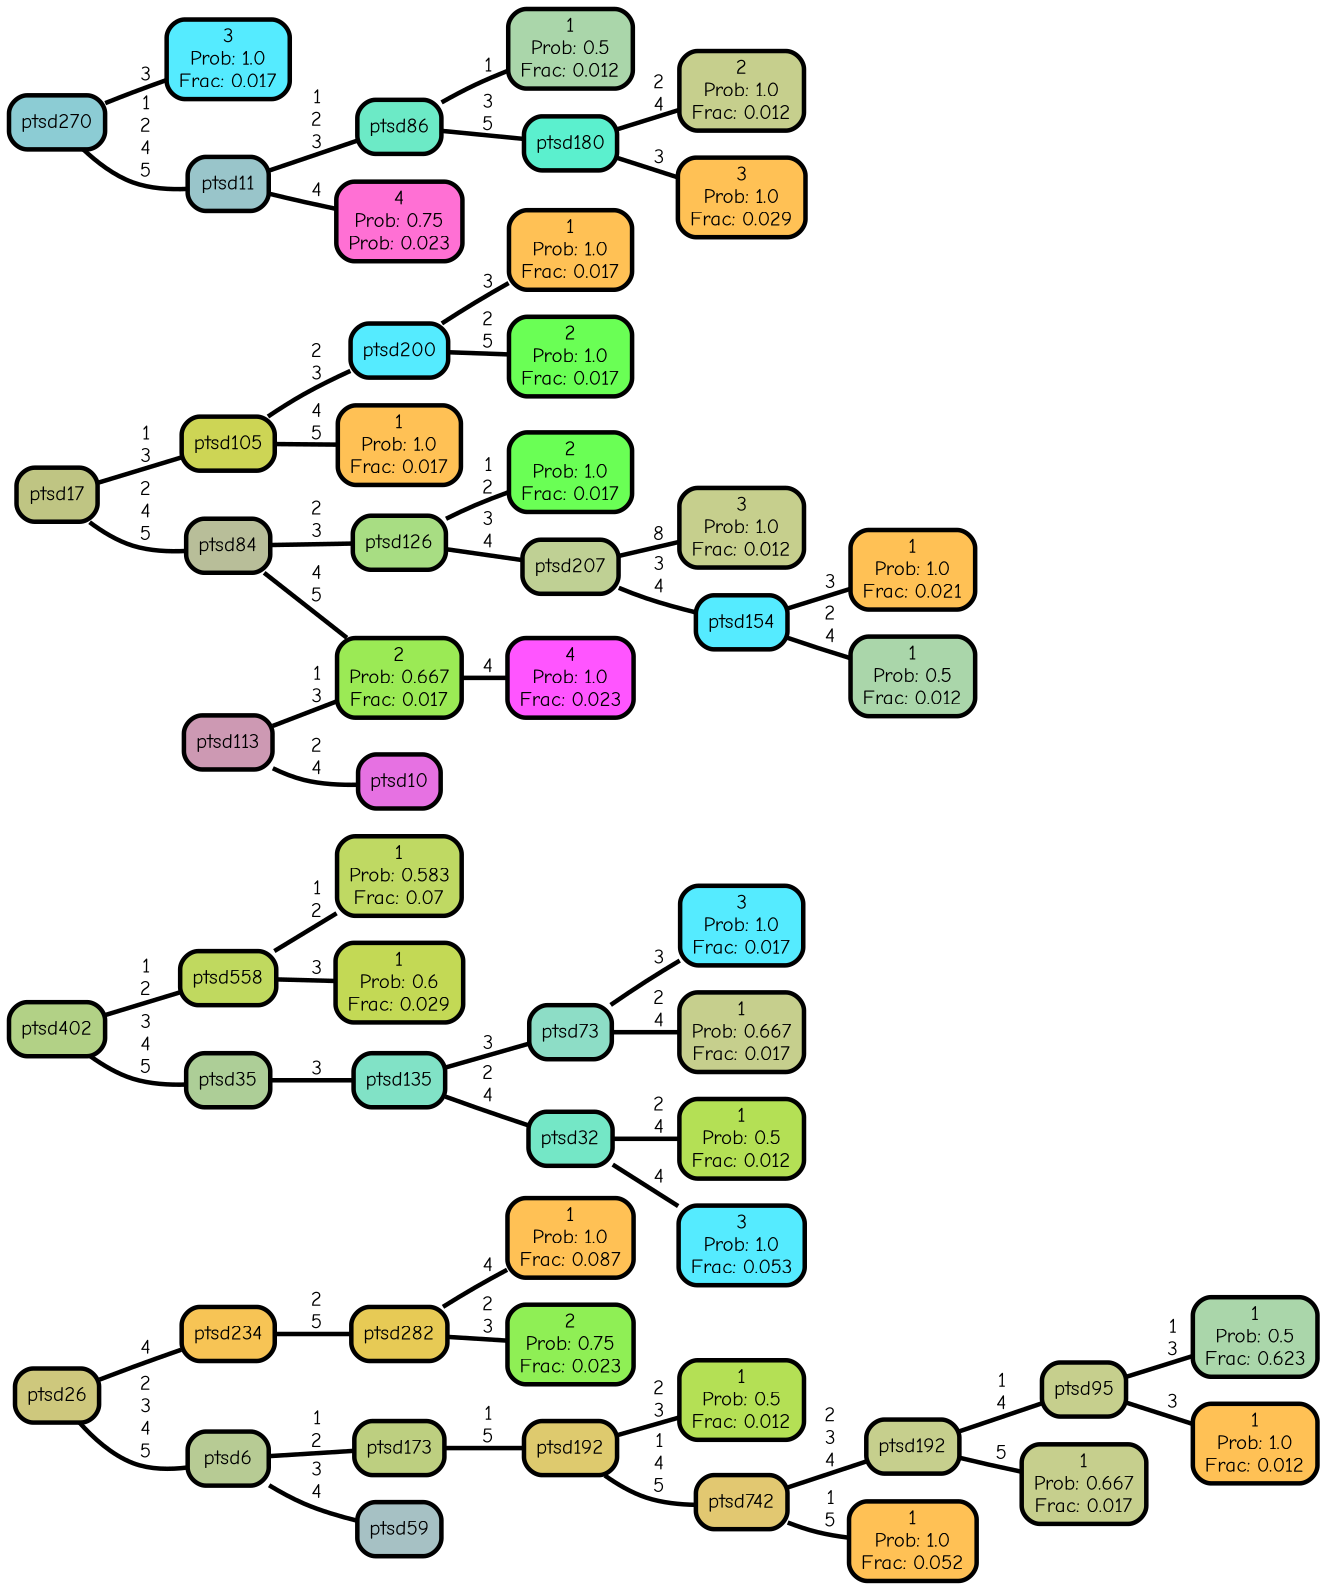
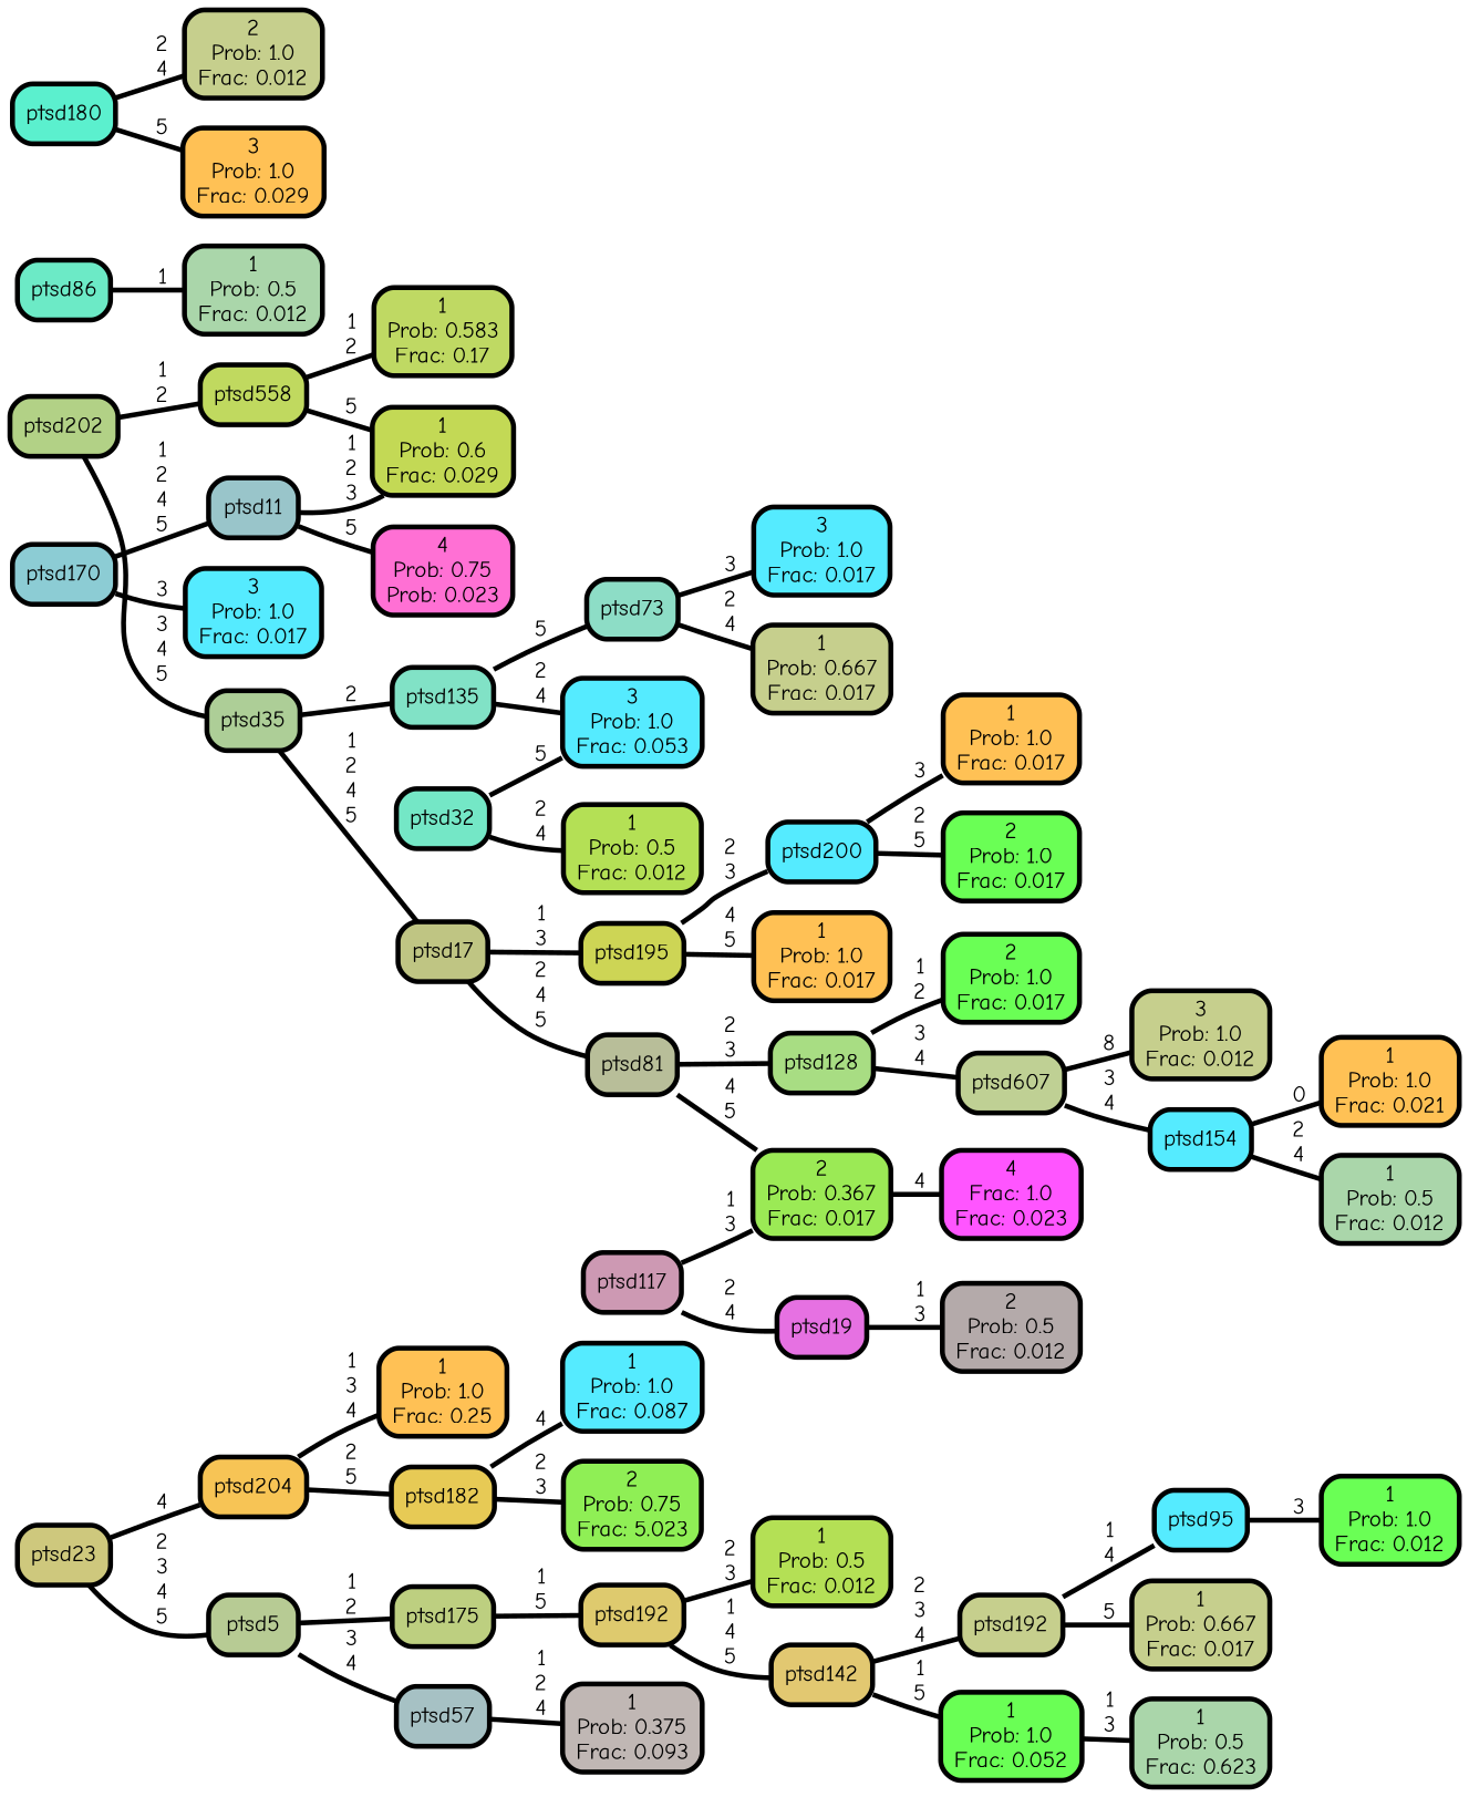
  graph {
    fontname="Comic Neue"
    rankdir=LR
    ranksep="0 equally"
    splines=straight
    node [color=black fillcolor="#ffc155" fontcolor=black fontname="Comic Neue" penwidth=3 shape=box style="filled, rounded"]
    edge [color=black fontname="Comic Neue" penwidth=3]
-   n2 [fillcolor="#f7c455" label=ptsd234]
-   n3 [fillcolor="#e7ca55" label=ptsd282]
-   n4 [label="1\nProb: 1.0\nFrac: 0.087"]
-   n5 [fillcolor="#8fef55" label="2\nProb: 0.75\nFrac: 0.023"]
-   n6 [fillcolor="#cec87d" label=ptsd26]
-   n7 [fillcolor="#b7cb94" label=ptsd6]
-   n8 [fillcolor="#bdcf80" label=ptsd173]
-   n9 [fillcolor="#a6c1c4" label=ptsd59]
-   n10 [fillcolor="#bfd963" label="1\nProb: 0.583\nFrac: 0.07"]
+   n1 [label="1\nProb: 1.0\nFrac: 0.25"]
+   n2 [fillcolor="#f7c455" label=ptsd204]
+   n3 [fillcolor="#e7ca55" label=ptsd182]
+   n4 [fillcolor="#55ebff" label="1\nProb: 1.0\nFrac: 0.087"]
+   n5 [fillcolor="#8fef55" label="2\nProb: 0.75\nFrac: 5.023"]
+   n6 [fillcolor="#cec87d" label=ptsd23]
+   n7 [fillcolor="#b7cb94" label=ptsd5]
+   n8 [fillcolor="#bdcf80" label=ptsd175]
+   n9 [fillcolor="#a6c1c4" label=ptsd57]
+   n10 [fillcolor="#bfd963" label="1\nProb: 0.583\nFrac: 0.17"]
    n11 [fillcolor="#c0d95f" label=ptsd558]
    n12 [fillcolor="#c3d955" label="1\nProb: 0.6\nFrac: 0.029"]
-   n13 [fillcolor="#b2d186" label=ptsd402]
+   n13 [fillcolor="#b2d186" label=ptsd202]
    n14 [fillcolor="#adce97" label=ptsd35]
    n15 [fillcolor="#81e2c6" label=ptsd135]
    n16 [fillcolor="#bfc583" label=ptsd17]
    n17 [fillcolor="#55ebff" label="3\nProb: 1.0\nFrac: 0.017"]
    n18 [fillcolor="#8dddc6" label=ptsd73]
    n19 [fillcolor="#c6cf8d" label="1\nProb: 0.667\nFrac: 0.017"]
    n20 [fillcolor="#74e7c6" label=ptsd32]
    n21 [fillcolor="#b4e055" label="1\nProb: 0.5\nFrac: 0.012"]
    n22 [fillcolor="#55ebff" label="3\nProb: 1.0\nFrac: 0.053"]
-   n23 [fillcolor="#cdd555" label=ptsd105]
-   n24 [fillcolor="#b8be99" label=ptsd84]
+   n23 [fillcolor="#cdd555" label=ptsd195]
+   n24 [fillcolor="#b8be99" label=ptsd81]
    n25 [label="1\nProb: 1.0\nFrac: 0.017"]
    n26 [fillcolor="#55ebff" label=ptsd200]
    n27 [fillcolor="#6aff55" label="2\nProb: 1.0\nFrac: 0.017"]
    n28 [label="1\nProb: 1.0\nFrac: 0.017"]
-   n29 [fillcolor="#a8dd83" label=ptsd126]
-   n30 [fillcolor="#9bea55" label="2\nProb: 0.667\nFrac: 0.017"]
+   n29 [fillcolor="#a8dd83" label=ptsd128]
+   n30 [fillcolor="#9bea55" label="2\nProb: 0.367\nFrac: 0.017"]
    n31 [fillcolor="#6aff55" label="2\nProb: 1.0\nFrac: 0.017"]
-   n32 [fillcolor="#bfd094" label=ptsd207]
+   n32 [fillcolor="#bfd094" label=ptsd607]
    n33 [fillcolor="#c6cf8d" label="3\nProb: 1.0\nFrac: 0.012"]
    n34 [fillcolor="#55ebff" label=ptsd154]
    n35 [label="1\nProb: 1.0\nFrac: 0.021"]
    n36 [fillcolor="#aad6aa" label="1\nProb: 0.5\nFrac: 0.012"]
-   n37 [fillcolor="#cd99b3" label=ptsd113]
-   n38 [fillcolor="#e671e2" label=ptsd10]
-   n39 [fillcolor="#ff55ff" label="4\nProb: 1.0\nFrac: 0.023"]
+   n37 [fillcolor="#cd99b3" label=ptsd117]
+   n38 [fillcolor="#e671e2" label=ptsd19]
+   n39 [fillcolor="#ff55ff" label="4\nFrac: 1.0\nFrac: 0.023"]
+   n40 [fillcolor="#b4aaaa" label="2\nProb: 0.5\nFrac: 0.012"]
    n41 [fillcolor="#deca6e" label=ptsd192]
    n42 [fillcolor="#b4e055" label="1\nProb: 0.5\nFrac: 0.012"]
-   n43 [fillcolor="#e2c871" label=ptsd742]
+   n43 [fillcolor="#e2c871" label=ptsd142]
    n44 [fillcolor="#c6cf8d" label=ptsd192]
-   n45 [label="1\nProb: 1.0\nFrac: 0.052"]
+   n45 [fillcolor="#6aff55" label="1\nProb: 1.0\nFrac: 0.052"]
    n46 [fillcolor="#aad6aa" label="1\nProb: 0.5\nFrac: 0.623"]
-   n47 [fillcolor="#c6cf8d" label=ptsd95]
-   n48 [label="1\nProb: 1.0\nFrac: 0.012"]
+   n47 [fillcolor="#55ebff" label=ptsd95]
+   n48 [fillcolor="#6aff55" label="1\nProb: 1.0\nFrac: 0.012"]
    n49 [fillcolor="#c6cf8d" label="1\nProb: 0.667\nFrac: 0.017"]
-   n51 [fillcolor="#8cccd4" label=ptsd270]
+   n50 [fillcolor="#c0b7b4" label="1\nProb: 0.375\nFrac: 0.093"]
+   n51 [fillcolor="#8cccd4" label=ptsd170]
    n52 [fillcolor="#55ebff" label="3\nProb: 1.0\nFrac: 0.017"]
    n53 [fillcolor="#99c5ca" label=ptsd11]
    n54 [fillcolor="#6ceac6" label=ptsd86]
    n55 [fillcolor="#ff70d4" label="4\nProb: 0.75\nProb: 0.023"]
    n56 [fillcolor="#aad6aa" label="1\nProb: 0.5\nFrac: 0.012"]
    n57 [fillcolor="#5bf0ce" label=ptsd180]
    n58 [fillcolor="#c6cf8d" label="2\nProb: 1.0\nFrac: 0.012"]
    n59 [label="3\nProb: 1.0\nFrac: 0.029"]
    subgraph sub_1 {
      rank=same
    }
+   n2 -- n1 [label=" 1\n 3\n 4"]
    n2 -- n3 [label=" 2\n 5"]
    n3 -- n4 [label=" 4"]
    n3 -- n5 [label=" 2\n 3"]
    n6 -- n2 [label=" 4"]
    n6 -- n7 [label=" 2\n 3\n 4\n 5"]
    n7 -- n8 [label=" 1\n 2"]
    n7 -- n9 [label=" 3\n 4"]
    n8 -- n41 [label=" 1\n 5"]
+   n9 -- n50 [label=" 1\n 2\n 4"]
    n11 -- n10 [label=" 1\n 2"]
-   n11 -- n12 [label=" 3"]
+   n11 -- n12 [label=" 5"]
    n13 -- n11 [label=" 1\n 2"]
    n13 -- n14 [label=" 3\n 4\n 5"]
-   n14 -- n15 [label=" 3"]
-   n15 -- n18 [label=" 3"]
-   n15 -- n20 [label=" 2\n 4"]
+   n14 -- n15 [label=" 2"]
+   n14 -- n16 [label=" 1\n 2\n 4\n 5"]
+   n15 -- n18 [label=" 5"]
+   n15 -- n22 [label=" 2\n 4"]
    n16 -- n23 [label=" 1\n 3"]
    n16 -- n24 [label=" 2\n 4\n 5"]
    n18 -- n17 [label=" 3"]
    n18 -- n19 [label=" 2\n 4"]
    n20 -- n21 [label=" 2\n 4"]
-   n20 -- n22 [label=" 4"]
+   n20 -- n22 [label=" 5"]
    n23 -- n26 [label=" 2\n 3"]
    n23 -- n28 [label=" 4\n 5"]
    n24 -- n29 [label=" 2\n 3"]
    n24 -- n30 [label=" 4\n 5"]
    n26 -- n25 [label=" 3"]
    n26 -- n27 [label=" 2\n 5"]
    n29 -- n31 [label=" 1\n 2"]
    n29 -- n32 [label=" 3\n 4"]
    n30 -- n39 [label=" 4"]
    n32 -- n33 [label=" 8"]
    n32 -- n34 [label=" 3\n 4"]
-   n34 -- n35 [label=" 3"]
+   n34 -- n35 [label=" 0"]
    n34 -- n36 [label=" 2\n 4"]
    n37 -- n30 [label=" 1\n 3"]
    n37 -- n38 [label=" 2\n 4"]
+   n38 -- n40 [label=" 1\n 3"]
    n41 -- n42 [label=" 2\n 3"]
    n41 -- n43 [label=" 1\n 4\n 5"]
    n43 -- n44 [label=" 2\n 3\n 4"]
    n43 -- n45 [label=" 1\n 5"]
    n44 -- n47 [label=" 1\n 4"]
    n44 -- n49 [label=" 5"]
-   n47 -- n46 [label=" 1\n 3"]
+   n45 -- n46 [label=" 1\n 3"]
    n47 -- n48 [label=" 3"]
    n51 -- n52 [label=" 3"]
    n51 -- n53 [label=" 1\n 2\n 4\n 5"]
-   n53 -- n54 [label=" 1\n 2\n 3"]
-   n53 -- n55 [label=" 4"]
+   n53 -- n12 [label=" 1\n 2\n 3"]
+   n53 -- n55 [label=" 5"]
    n54 -- n56 [label=" 1"]
-   n54 -- n57 [label=" 3\n 5"]
    n57 -- n58 [label=" 2\n 4"]
-   n57 -- n59 [label=" 3"]
+   n57 -- n59 [label=" 5"]
  }
